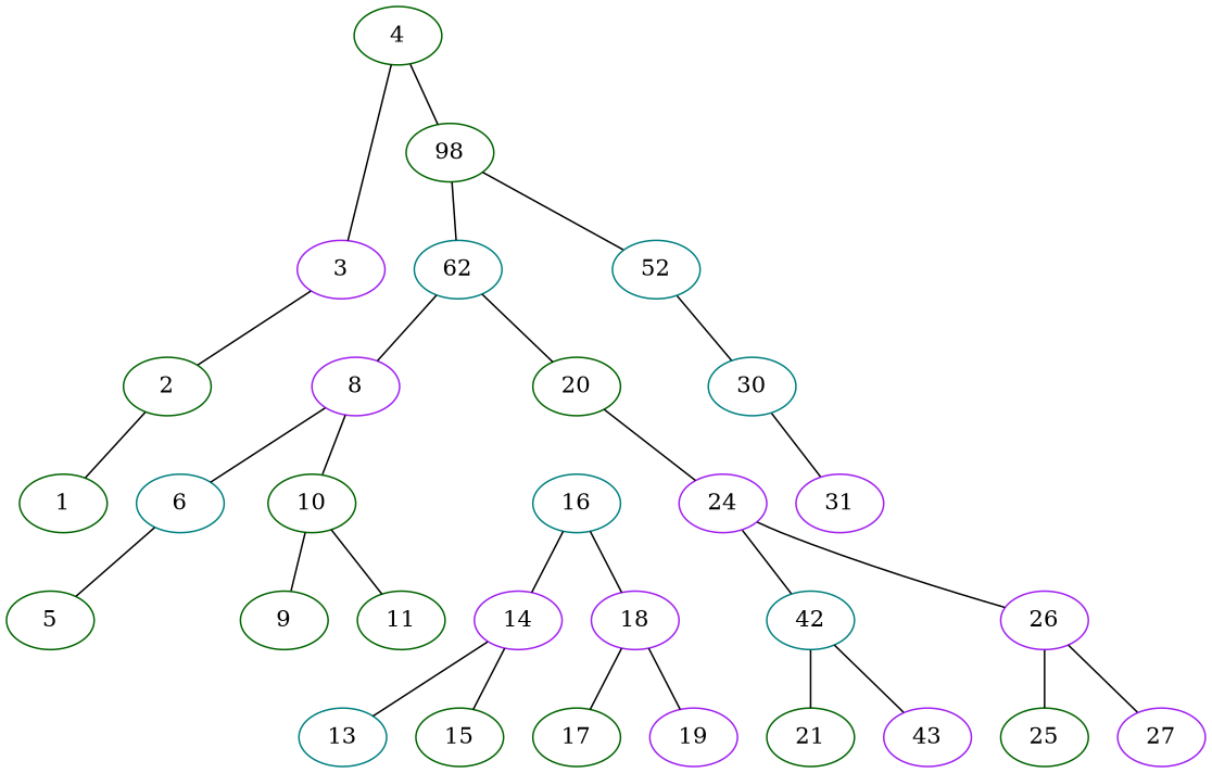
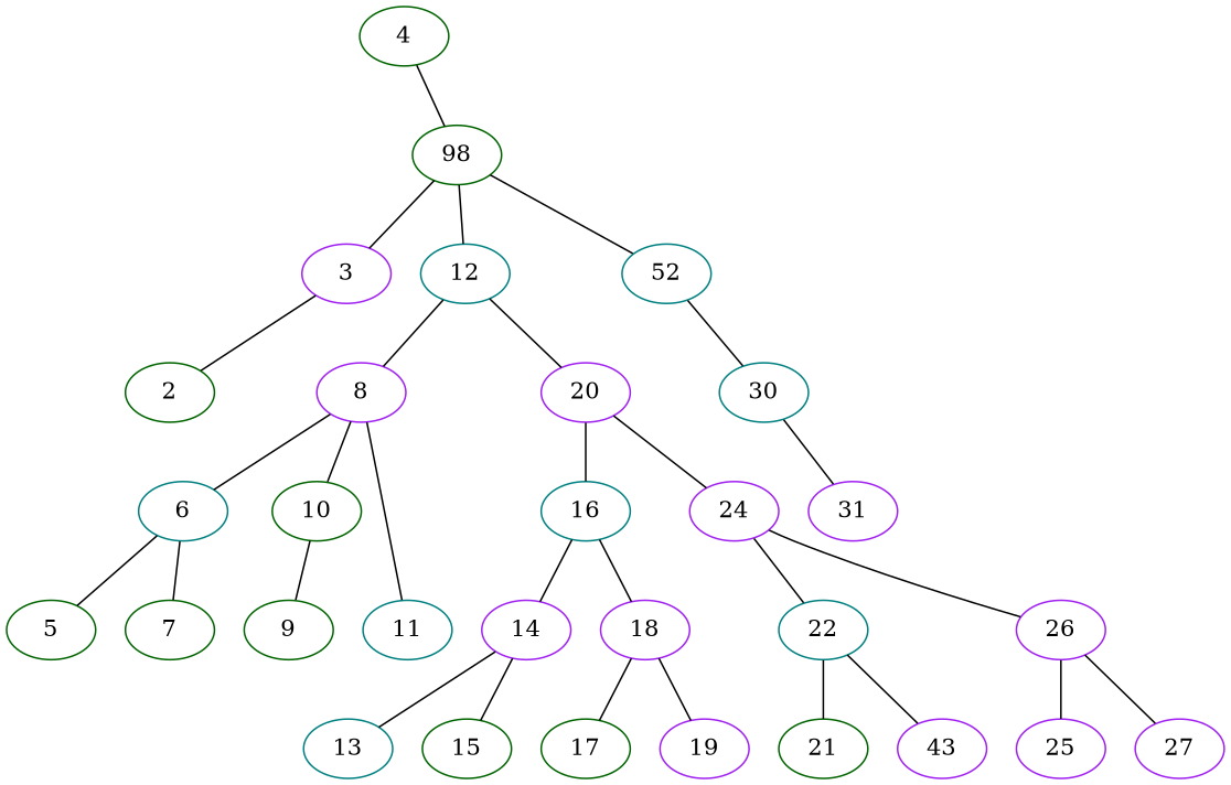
  graph {
    node [color=purple]
    3
    4 [color=darkgreen]
    n3 [color=darkgreen label=98]
    2 [color=darkgreen]
-   12 [color=teal label=62]
+   12 [color=teal]
    n6 [color=teal label=52]
-   1 [color=darkgreen]
    8
-   20 [color=darkgreen]
+   20
    30 [color=teal]
    6 [color=teal]
    10 [color=darkgreen]
    16 [color=teal]
    24
    5 [color=darkgreen]
+   7 [color=darkgreen]
    9 [color=darkgreen]
-   11 [color=darkgreen]
+   11 [color=teal]
    14
    18
-   22 [color=teal label=42]
+   22 [color=teal]
    26
    13 [color=teal]
    15 [color=darkgreen]
    17 [color=darkgreen]
    19
    21 [color=darkgreen]
    n28 [label=43]
-   25 [color=darkgreen]
+   25
    27
    31
    3 -- 2
-   4 -- 3
+   n3 -- 3
    4 -- n3
    n3 -- 12
    n3 -- n6
-   2 -- 1
    12 -- 8
    12 -- 20
    n6 -- 30
    8 -- 6
    8 -- 10
+   20 -- 16
    20 -- 24
    30 -- 31
    6 -- 5
+   6 -- 7
    10 -- 9
-   10 -- 11
+   8 -- 11
    16 -- 14
    16 -- 18
    24 -- 22
    24 -- 26
    14 -- 13
    14 -- 15
    18 -- 17
    18 -- 19
    22 -- 21
    22 -- n28
    26 -- 25
    26 -- 27
  }
